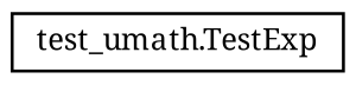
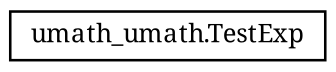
  digraph {
    rankdir=LR
    fontname="Noto Serif"
-   n1 [color=black fillcolor=white fontname="Noto Serif" fontsize=10 height=0.2 label="test_umath.TestExp" shape=record style=filled width=0.4]
+   n1 [color=black fillcolor=white fontname="Noto Serif" fontsize=10 height=0.2 label="umath_umath.TestExp" shape=record style=filled width=0.4]
  }
